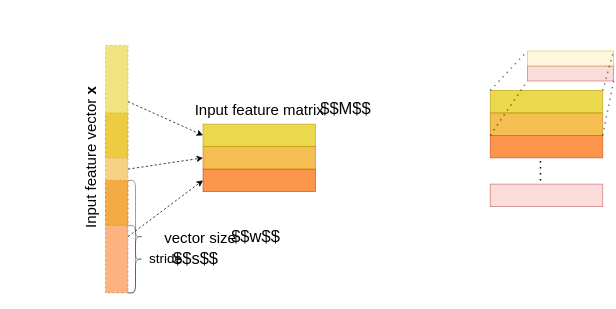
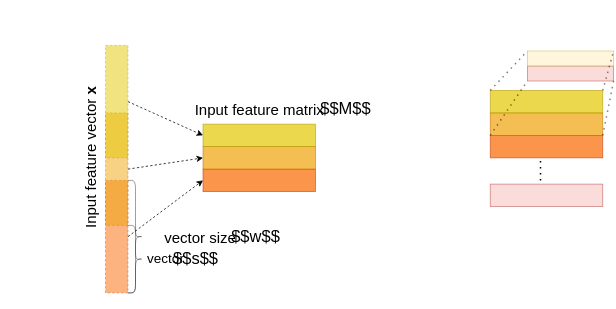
  <mxCell id="0" />
  <mxCell id="1" parent="0" />
  <mxCell id="2" value="" style="rounded=0;whiteSpace=wrap;html=1;strokeColor=#C73500;fillColor=#fa6800;opacity=50;dashed=1;fontColor=#ffffff;" parent="1" vertex="1"><mxGeometry x="140" y="240" width="30" height="150" as="geometry" /></mxCell>
  <mxCell id="3" value="" style="rounded=0;whiteSpace=wrap;html=1;strokeColor=#BD7000;fillColor=#f0a30a;opacity=50;dashed=1;fontColor=#ffffff;" parent="1" vertex="1"><mxGeometry x="140" y="150" width="30" height="150" as="geometry" /></mxCell>
  <mxCell id="4" value="" style="rounded=0;whiteSpace=wrap;html=1;strokeColor=#B09500;fillColor=#e3c800;opacity=50;dashed=1;fontColor=#ffffff;" parent="1" vertex="1"><mxGeometry x="140" y="60" width="30" height="150" as="geometry" /></mxCell>
  <mxCell id="5" value="" style="shape=curlyBracket;whiteSpace=wrap;html=1;rounded=1;strokeColor=#000000;fillColor=#D79B00;opacity=50;rotation=-180;" parent="1" vertex="1"><mxGeometry x="170" y="300" width="20" height="90" as="geometry" /></mxCell>
  <mxCell id="6" value="" style="shape=curlyBracket;whiteSpace=wrap;html=1;rounded=1;strokeColor=#000000;fillColor=#D79B00;opacity=50;rotation=-180;" parent="1" vertex="1"><mxGeometry x="170" y="240" width="20" height="150" as="geometry" /></mxCell>
- <mxCell id="7" value="&lt;font style=&quot;font-size: 18px&quot;&gt;stride&lt;/font&gt;" style="text;html=1;align=center;verticalAlign=middle;resizable=0;points=[];autosize=1;" parent="1" vertex="1"><mxGeometry x="190" y="335" width="60" height="20" as="geometry" /></mxCell>
+ <mxCell id="7" value="&lt;font style=&quot;font-size: 18px&quot;&gt;vector&lt;/font&gt;" style="text;html=1;align=center;verticalAlign=middle;resizable=0;points=[];autosize=1;" parent="1" vertex="1"><mxGeometry x="190" y="335" width="60" height="20" as="geometry" /></mxCell>
  <mxCell id="8" value="&lt;font style=&quot;font-size: 20px&quot;&gt;vector size&lt;/font&gt;" style="text;html=1;align=center;verticalAlign=middle;resizable=0;points=[];autosize=1;" parent="1" vertex="1"><mxGeometry x="206" y="306" width="120" height="20" as="geometry" /></mxCell>
  <mxCell id="9" value="&lt;font style=&quot;font-size: 20px&quot;&gt;Input feature vector &lt;b&gt;x&lt;/b&gt;&lt;br&gt;&lt;/font&gt;" style="text;html=1;align=center;verticalAlign=middle;resizable=0;points=[];autosize=1;rotation=-90;" parent="1" vertex="1"><mxGeometry x="20" y="200" width="200" height="20" as="geometry" /></mxCell>
  <mxCell id="10" value="" style="rounded=0;whiteSpace=wrap;html=1;strokeColor=#C73500;fillColor=#fa6800;opacity=70;fontColor=#ffffff;rotation=90;" parent="1" vertex="1"><mxGeometry x="330" y="165" width="30" height="150" as="geometry" /></mxCell>
  <mxCell id="11" value="" style="rounded=0;whiteSpace=wrap;html=1;strokeColor=#BD7000;fillColor=#f0a30a;opacity=70;fontColor=#ffffff;rotation=90;" parent="1" vertex="1"><mxGeometry x="330" y="135" width="30" height="150" as="geometry" /></mxCell>
  <mxCell id="12" value="" style="rounded=0;whiteSpace=wrap;html=1;strokeColor=#B09500;fillColor=#e3c800;opacity=70;fontColor=#ffffff;rotation=90;" parent="1" vertex="1"><mxGeometry x="330" y="105" width="30" height="150" as="geometry" /></mxCell>
  <mxCell id="13" value="" style="endArrow=classic;html=1;exitX=1;exitY=0.5;exitDx=0;exitDy=0;entryX=0.5;entryY=1;entryDx=0;entryDy=0;dashed=1;" parent="1" source="2" target="10" edge="1"><mxGeometry width="50" height="50" relative="1" as="geometry"><mxPoint x="320" y="250" as="sourcePoint" /><mxPoint x="220" y="250" as="targetPoint" /></mxGeometry></mxCell>
  <mxCell id="14" value="" style="endArrow=classic;html=1;exitX=1;exitY=0.5;exitDx=0;exitDy=0;entryX=0.5;entryY=1;entryDx=0;entryDy=0;dashed=1;" parent="1" source="3" target="11" edge="1"><mxGeometry width="50" height="50" relative="1" as="geometry"><mxPoint x="170" y="235" as="sourcePoint" /><mxPoint x="260" y="185" as="targetPoint" /></mxGeometry></mxCell>
  <mxCell id="15" value="" style="endArrow=classic;html=1;exitX=1;exitY=0.5;exitDx=0;exitDy=0;entryX=0.5;entryY=1;entryDx=0;entryDy=0;dashed=1;" parent="1" source="4" target="12" edge="1"><mxGeometry width="50" height="50" relative="1" as="geometry"><mxPoint x="185" y="140" as="sourcePoint" /><mxPoint x="275" y="150" as="targetPoint" /></mxGeometry></mxCell>
  <mxCell id="16" value="&lt;font style=&quot;font-size: 20px&quot;&gt;Input feature matrix&lt;/font&gt;" style="text;html=1;align=center;verticalAlign=middle;resizable=0;points=[];autosize=1;" parent="1" vertex="1"><mxGeometry x="250" y="135" width="190" height="20" as="geometry" /></mxCell>
  <mxCell id="17" value="" style="rounded=0;whiteSpace=wrap;html=1;strokeColor=#C73500;fillColor=#fa6800;opacity=70;fontColor=#ffffff;rotation=90;" parent="1" vertex="1"><mxGeometry x="713" y="120" width="30" height="150" as="geometry" /></mxCell>
  <mxCell id="18" value="" style="rounded=0;whiteSpace=wrap;html=1;strokeColor=#BD7000;fillColor=#f0a30a;opacity=70;fontColor=#ffffff;rotation=90;" parent="1" vertex="1"><mxGeometry x="713" y="90" width="30" height="150" as="geometry" /></mxCell>
  <mxCell id="19" value="" style="rounded=0;whiteSpace=wrap;html=1;strokeColor=#B09500;fillColor=#e3c800;opacity=70;fontColor=#ffffff;rotation=90;" parent="1" vertex="1"><mxGeometry x="713" y="60" width="30" height="150" as="geometry" /></mxCell>
  <mxCell id="20" value="" style="endArrow=none;dashed=1;html=1;dashPattern=1 3;strokeWidth=2;" parent="1" edge="1"><mxGeometry width="50" height="50" relative="1" as="geometry"><mxPoint x="720" y="240" as="sourcePoint" /><mxPoint x="720" y="210" as="targetPoint" /></mxGeometry></mxCell>
  <mxCell id="21" value="" style="rounded=0;whiteSpace=wrap;html=1;strokeColor=#b85450;fillColor=#f8cecc;opacity=70;rotation=90;" parent="1" vertex="1"><mxGeometry x="713" y="185" width="30" height="150" as="geometry" /></mxCell>
  <mxCell id="22" value="" style="rounded=0;whiteSpace=wrap;html=1;strokeColor=#b85450;fillColor=#f8cecc;opacity=70;rotation=90;" parent="1" vertex="1"><mxGeometry x="750" width="20" height="115" as="geometry" y="40" /></mxCell>
  <mxCell id="23" value="" style="rounded=0;whiteSpace=wrap;html=1;strokeColor=#d6b656;fillColor=#fff2cc;opacity=70;rotation=90;" parent="1" vertex="1"><mxGeometry x="750" y="20" width="20" height="115" as="geometry" /></mxCell>
  <mxCell id="24" value="" style="endArrow=none;dashed=1;html=1;dashPattern=1 3;strokeWidth=2;exitX=0;exitY=1;exitDx=0;exitDy=0;entryX=0;entryY=1;entryDx=0;entryDy=0;opacity=50;" parent="1" source="19" target="23" edge="1"><mxGeometry width="50" height="50" relative="1" as="geometry"><mxPoint x="650" y="120" as="sourcePoint" /><mxPoint x="700" y="70" as="targetPoint" /></mxGeometry></mxCell>
  <mxCell id="25" value="" style="endArrow=none;dashed=1;html=1;dashPattern=1 3;strokeWidth=2;exitX=1;exitY=1;exitDx=0;exitDy=0;entryX=1;entryY=1;entryDx=0;entryDy=0;opacity=50;" parent="1" source="18" target="22" edge="1"><mxGeometry width="50" height="50" relative="1" as="geometry"><mxPoint x="580" y="160" as="sourcePoint" /><mxPoint x="627" y="110" as="targetPoint" /></mxGeometry></mxCell>
  <mxCell id="26" value="" style="endArrow=none;dashed=1;html=1;dashPattern=1 3;strokeWidth=2;exitX=0;exitY=0;exitDx=0;exitDy=0;entryX=0;entryY=0;entryDx=0;entryDy=0;opacity=50;" parent="1" source="19" target="23" edge="1"><mxGeometry width="50" height="50" relative="1" as="geometry"><mxPoint x="830" y="165" as="sourcePoint" /><mxPoint x="877" y="115" as="targetPoint" /></mxGeometry></mxCell>
  <mxCell id="27" value="" style="endArrow=none;dashed=1;html=1;dashPattern=1 3;strokeWidth=2;exitX=1;exitY=0;exitDx=0;exitDy=0;entryX=1;entryY=0;entryDx=0;entryDy=0;opacity=50;" parent="1" source="18" target="22" edge="1"><mxGeometry width="50" height="50" relative="1" as="geometry"><mxPoint x="840" y="182.5" as="sourcePoint" /><mxPoint x="854.5" y="130" as="targetPoint" /></mxGeometry></mxCell>
  <mxCell id="28" value="&lt;font style=&quot;font-size: 22px&quot;&gt;$$w$$&lt;/font&gt;" style="text;html=1;align=center;verticalAlign=middle;resizable=0;points=[];autosize=1;" vertex="1" parent="1"><mxGeometry x="300" y="305" width="80" height="20" as="geometry" /></mxCell>
  <mxCell id="29" value="&lt;font style=&quot;font-size: 22px&quot;&gt;$$s$$&lt;/font&gt;" style="text;html=1;align=center;verticalAlign=middle;resizable=0;points=[];autosize=1;" vertex="1" parent="1"><mxGeometry x="220" y="335" width="80" height="20" as="geometry" /></mxCell>
  <mxCell id="30" value="&lt;font style=&quot;font-size: 22px&quot;&gt;$$M$$&lt;/font&gt;" style="text;html=1;align=center;verticalAlign=middle;resizable=0;points=[];autosize=1;" vertex="1" parent="1"><mxGeometry x="420" y="135" width="80" height="20" as="geometry" /></mxCell>
